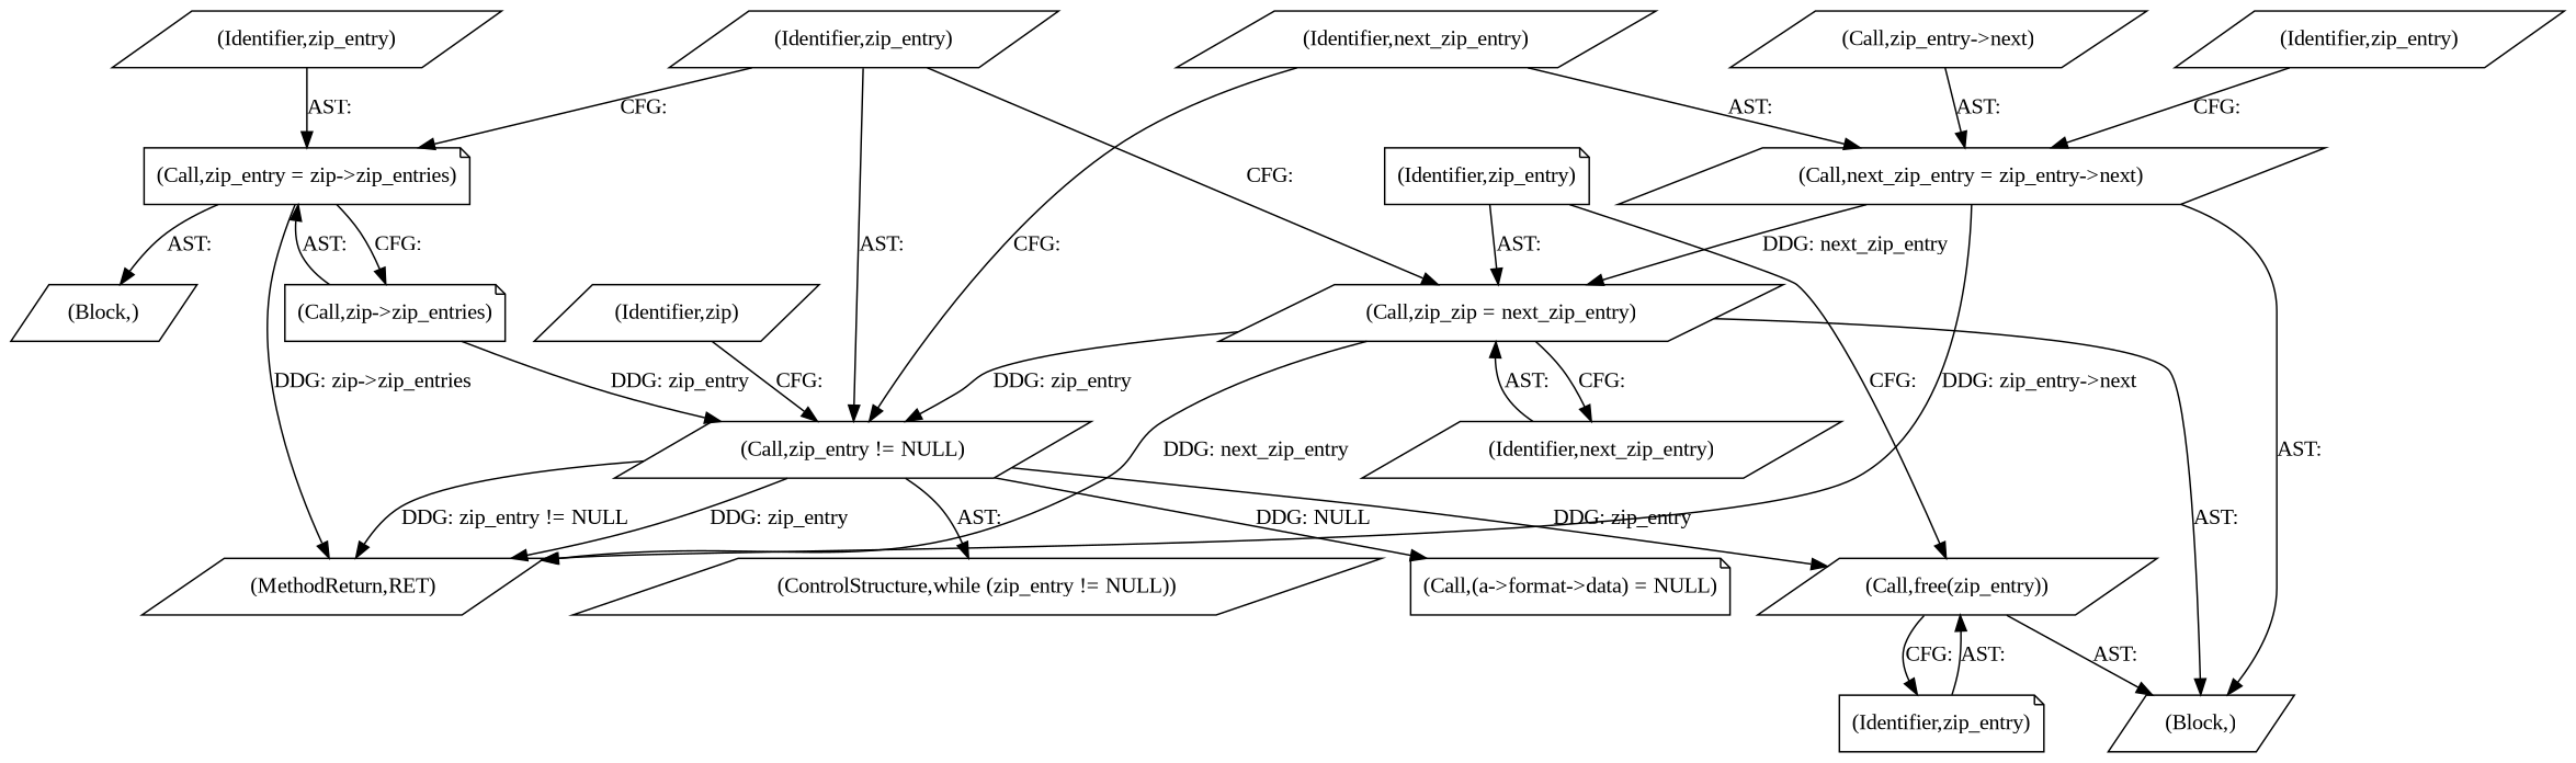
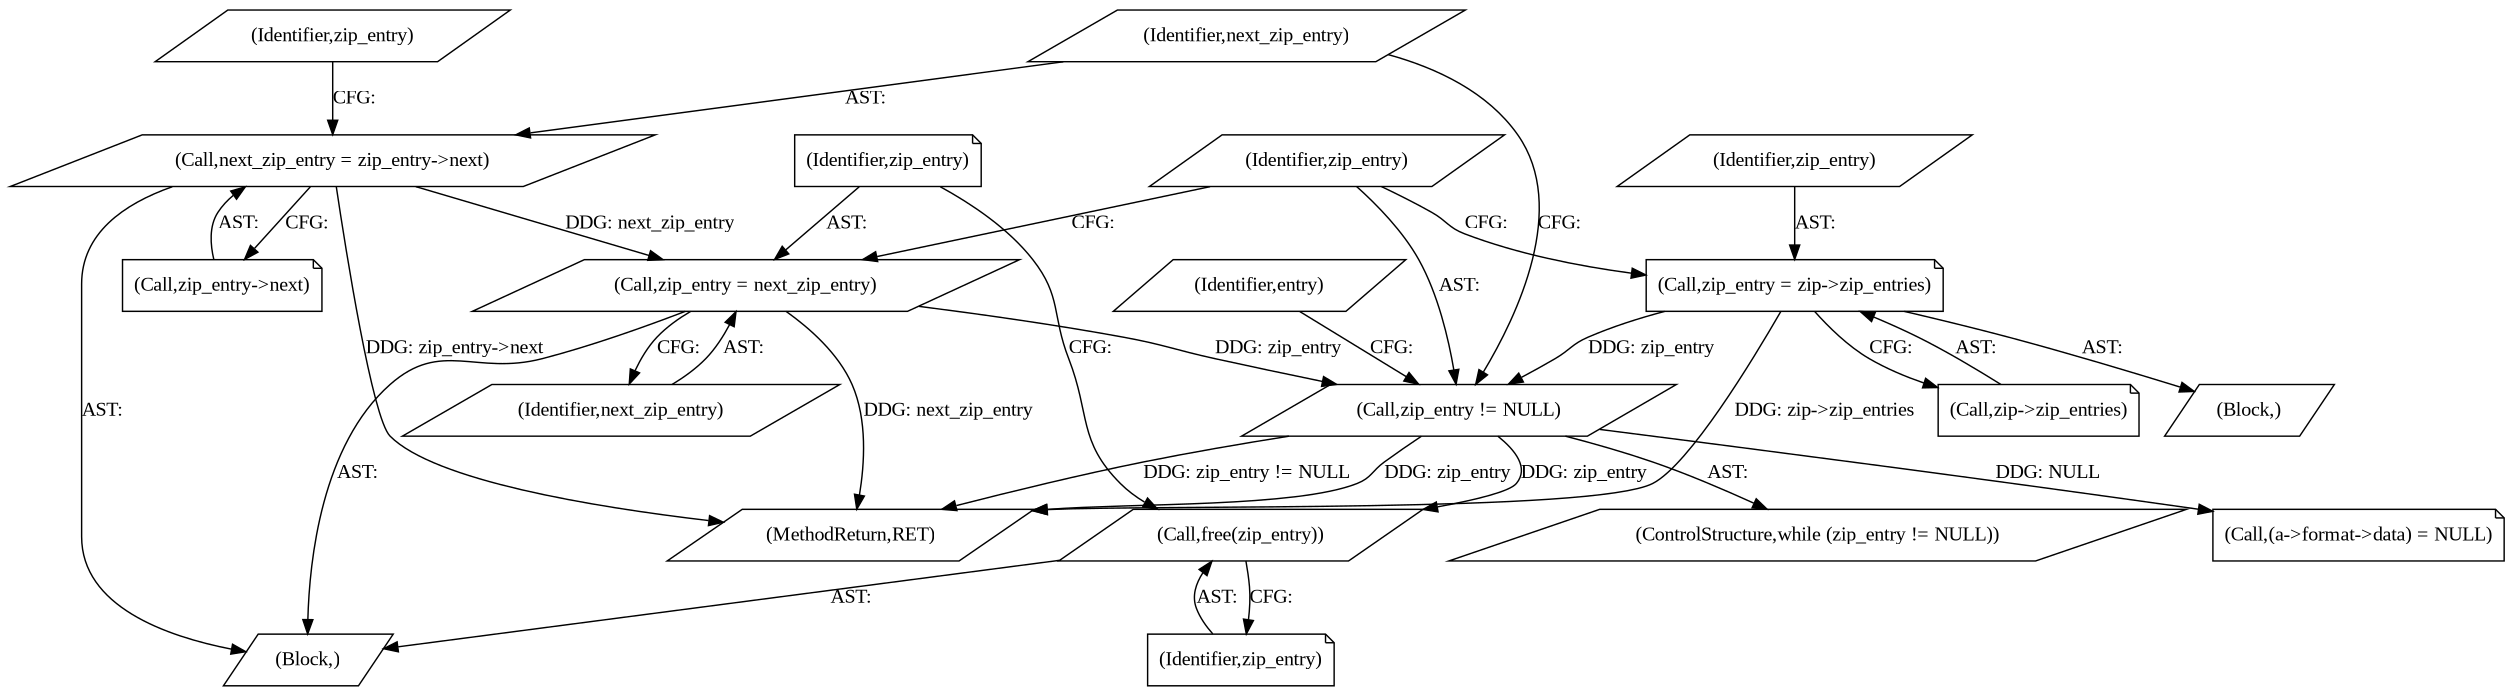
  digraph {
    fontname="Liberation Serif"
    node [fontname="Liberation Serif" shape=parallelogram]
    edge [fontname="Liberation Serif"]
    n1 [label="(Call,free(zip_entry))"]
    n2 [label="(Identifier,zip_entry)" shape=note]
    n3 [label="(Block,)"]
    n4 [label="(Call,zip_entry != NULL)"]
    n5 [label="(MethodReturn,RET)"]
    n6 [label="(ControlStructure,while (zip_entry != NULL))"]
    n7 [label="(Call,(a->format->data) = NULL)" shape=note]
-   n8 [label="(Call,zip_zip = next_zip_entry)"]
+   n8 [label="(Call,zip_entry = next_zip_entry)"]
    n9 [label="(Identifier,next_zip_entry)"]
    n10 [label="(Call,next_zip_entry = zip_entry->next)"]
-   n11 [label="(Call,zip_entry->next)"]
+   n11 [label="(Call,zip_entry->next)" shape=note]
    n12 [label="(Call,zip_entry = zip->zip_entries)" shape=note]
    n13 [label="(Block,)"]
    n14 [label="(Call,zip->zip_entries)" shape=note]
-   n15 [label="(Identifier,zip)"]
+   n15 [label="(Identifier,entry)"]
    n16 [label="(Identifier,zip_entry)"]
    n17 [label="(Identifier,zip_entry)"]
    n18 [label="(Identifier,next_zip_entry)"]
    n19 [label="(Identifier,zip_entry)" shape=note]
    n20 [label="(Identifier,zip_entry)"]
    n1 -> n2 [label="CFG: "]
    n1 -> n3 [label="AST: "]
    n2 -> n1 [label="AST: "]
    n4 -> n1 [label="DDG: zip_entry"]
    n4 -> n5 [label="DDG: zip_entry"]
    n4 -> n5 [label="DDG: zip_entry != NULL"]
    n4 -> n6 [label="AST: "]
    n4 -> n7 [label="DDG: NULL"]
    n8 -> n3 [label="AST: "]
    n8 -> n4 [label="DDG: zip_entry"]
    n8 -> n5 [label="DDG: next_zip_entry"]
    n8 -> n9 [label="CFG: "]
    n9 -> n8 [label="AST: "]
    n10 -> n3 [label="AST: "]
    n10 -> n5 [label="DDG: zip_entry->next"]
    n10 -> n8 [label="DDG: next_zip_entry"]
+   n10 -> n11 [label="CFG: "]
    n11 -> n10 [label="AST: "]
-   n14 -> n4 [label="DDG: zip_entry"]
+   n12 -> n4 [label="DDG: zip_entry"]
    n12 -> n5 [label="DDG: zip->zip_entries"]
    n12 -> n13 [label="AST: "]
    n12 -> n14 [label="CFG: "]
    n14 -> n12 [label="AST: "]
    n15 -> n4 [label="CFG: "]
    n16 -> n12 [label="AST: "]
    n17 -> n10 [label="CFG: "]
    n18 -> n4 [label="CFG: "]
    n18 -> n10 [label="AST: "]
    n19 -> n1 [label="CFG: "]
    n19 -> n8 [label="AST: "]
    n20 -> n4 [label="AST: "]
    n20 -> n8 [label="CFG: "]
    n20 -> n12 [label="CFG: "]
  }
